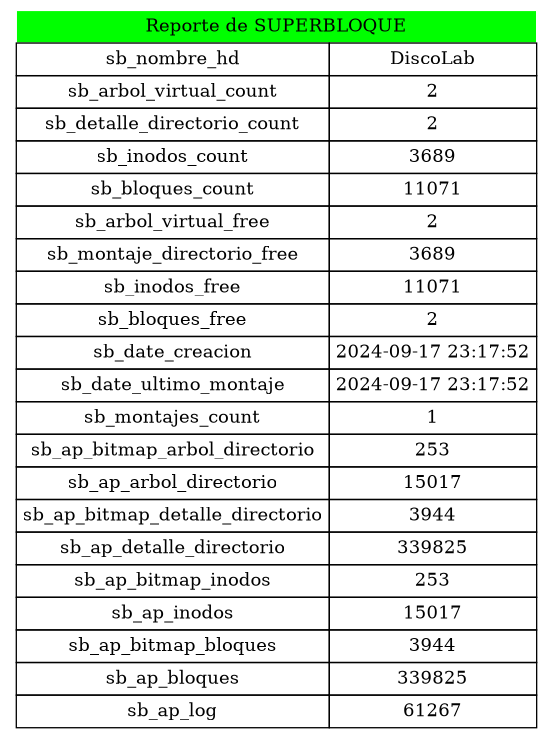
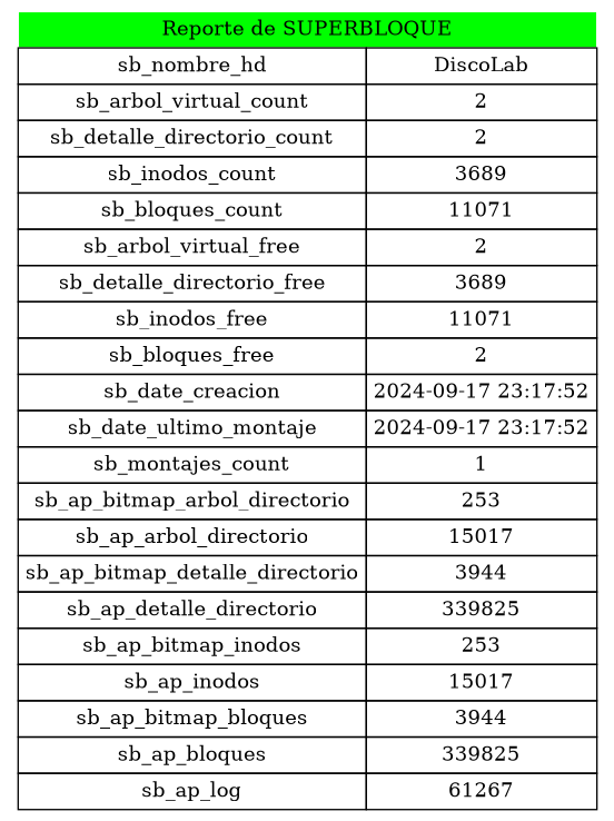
  digraph {
-   n1 [label=<             <table border="0" cellborder="1" cellspacing="0" cellpadding="4">                 <tr><td colspan="2" bgcolor="green" color="white">Reporte de SUPERBLOQUE</td></tr>                 <tr><td>sb_nombre_hd</td><td>DiscoLab</td></tr>                 <tr><td>sb_arbol_virtual_count</td><td>2</td></tr>                 <tr><td>sb_detalle_directorio_count</td><td>2</td></tr>                 <tr><td>sb_inodos_count</td><td>3689</td></tr>                 <tr><td>sb_bloques_count</td><td>11071</td></tr>                 <tr><td>sb_arbol_virtual_free</td><td>2</td></tr>                 <tr><td>sb_montaje_directorio_free</td><td>3689</td></tr>                 <tr><td>sb_inodos_free</td><td>11071</td></tr>                 <tr><td>sb_bloques_free</td><td>2</td></tr>                 <tr><td>sb_date_creacion</td><td>2024-09-17 23:17:52</td></tr>                 <tr><td>sb_date_ultimo_montaje</td><td>2024-09-17 23:17:52</td></tr>                 <tr><td>sb_montajes_count</td><td>1</td></tr>                 <tr><td>sb_ap_bitmap_arbol_directorio</td><td>253</td></tr>                 <tr><td>sb_ap_arbol_directorio</td><td>15017</td></tr>                 <tr><td>sb_ap_bitmap_detalle_directorio</td><td>3944</td></tr>                 <tr><td>sb_ap_detalle_directorio</td><td>339825</td></tr>                 <tr><td>sb_ap_bitmap_inodos</td><td>253</td></tr>                 <tr><td>sb_ap_inodos</td><td>15017</td></tr>                 <tr><td>sb_ap_bitmap_bloques</td><td>3944</td></tr>                 <tr><td>sb_ap_bloques</td><td>339825</td></tr>                 <tr><td>sb_ap_log</td><td>61267</td></tr>             </table>> shape=plaintext]
+   n1 [label=<             <table border="0" cellborder="1" cellspacing="0" cellpadding="4">                 <tr><td colspan="2" bgcolor="green" color="white">Reporte de SUPERBLOQUE</td></tr>                 <tr><td>sb_nombre_hd</td><td>DiscoLab</td></tr>                 <tr><td>sb_arbol_virtual_count</td><td>2</td></tr>                 <tr><td>sb_detalle_directorio_count</td><td>2</td></tr>                 <tr><td>sb_inodos_count</td><td>3689</td></tr>                 <tr><td>sb_bloques_count</td><td>11071</td></tr>                 <tr><td>sb_arbol_virtual_free</td><td>2</td></tr>                 <tr><td>sb_detalle_directorio_free</td><td>3689</td></tr>                 <tr><td>sb_inodos_free</td><td>11071</td></tr>                 <tr><td>sb_bloques_free</td><td>2</td></tr>                 <tr><td>sb_date_creacion</td><td>2024-09-17 23:17:52</td></tr>                 <tr><td>sb_date_ultimo_montaje</td><td>2024-09-17 23:17:52</td></tr>                 <tr><td>sb_montajes_count</td><td>1</td></tr>                 <tr><td>sb_ap_bitmap_arbol_directorio</td><td>253</td></tr>                 <tr><td>sb_ap_arbol_directorio</td><td>15017</td></tr>                 <tr><td>sb_ap_bitmap_detalle_directorio</td><td>3944</td></tr>                 <tr><td>sb_ap_detalle_directorio</td><td>339825</td></tr>                 <tr><td>sb_ap_bitmap_inodos</td><td>253</td></tr>                 <tr><td>sb_ap_inodos</td><td>15017</td></tr>                 <tr><td>sb_ap_bitmap_bloques</td><td>3944</td></tr>                 <tr><td>sb_ap_bloques</td><td>339825</td></tr>                 <tr><td>sb_ap_log</td><td>61267</td></tr>             </table>> shape=plaintext]
  }
